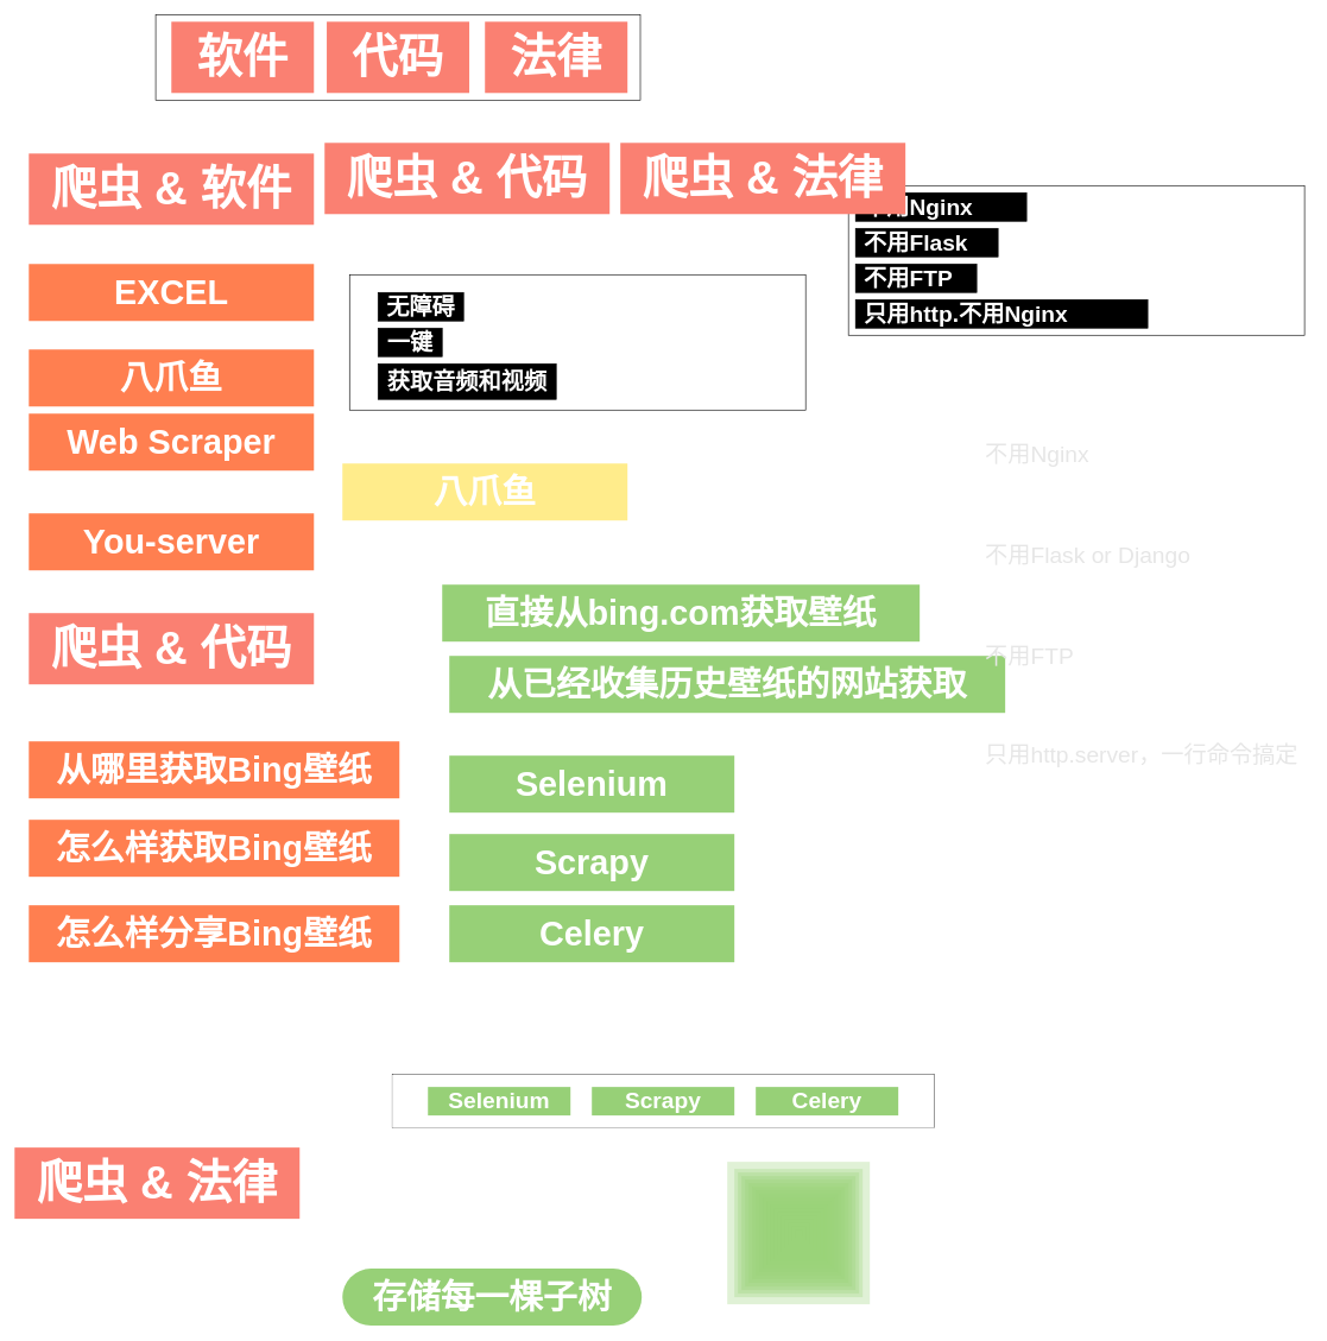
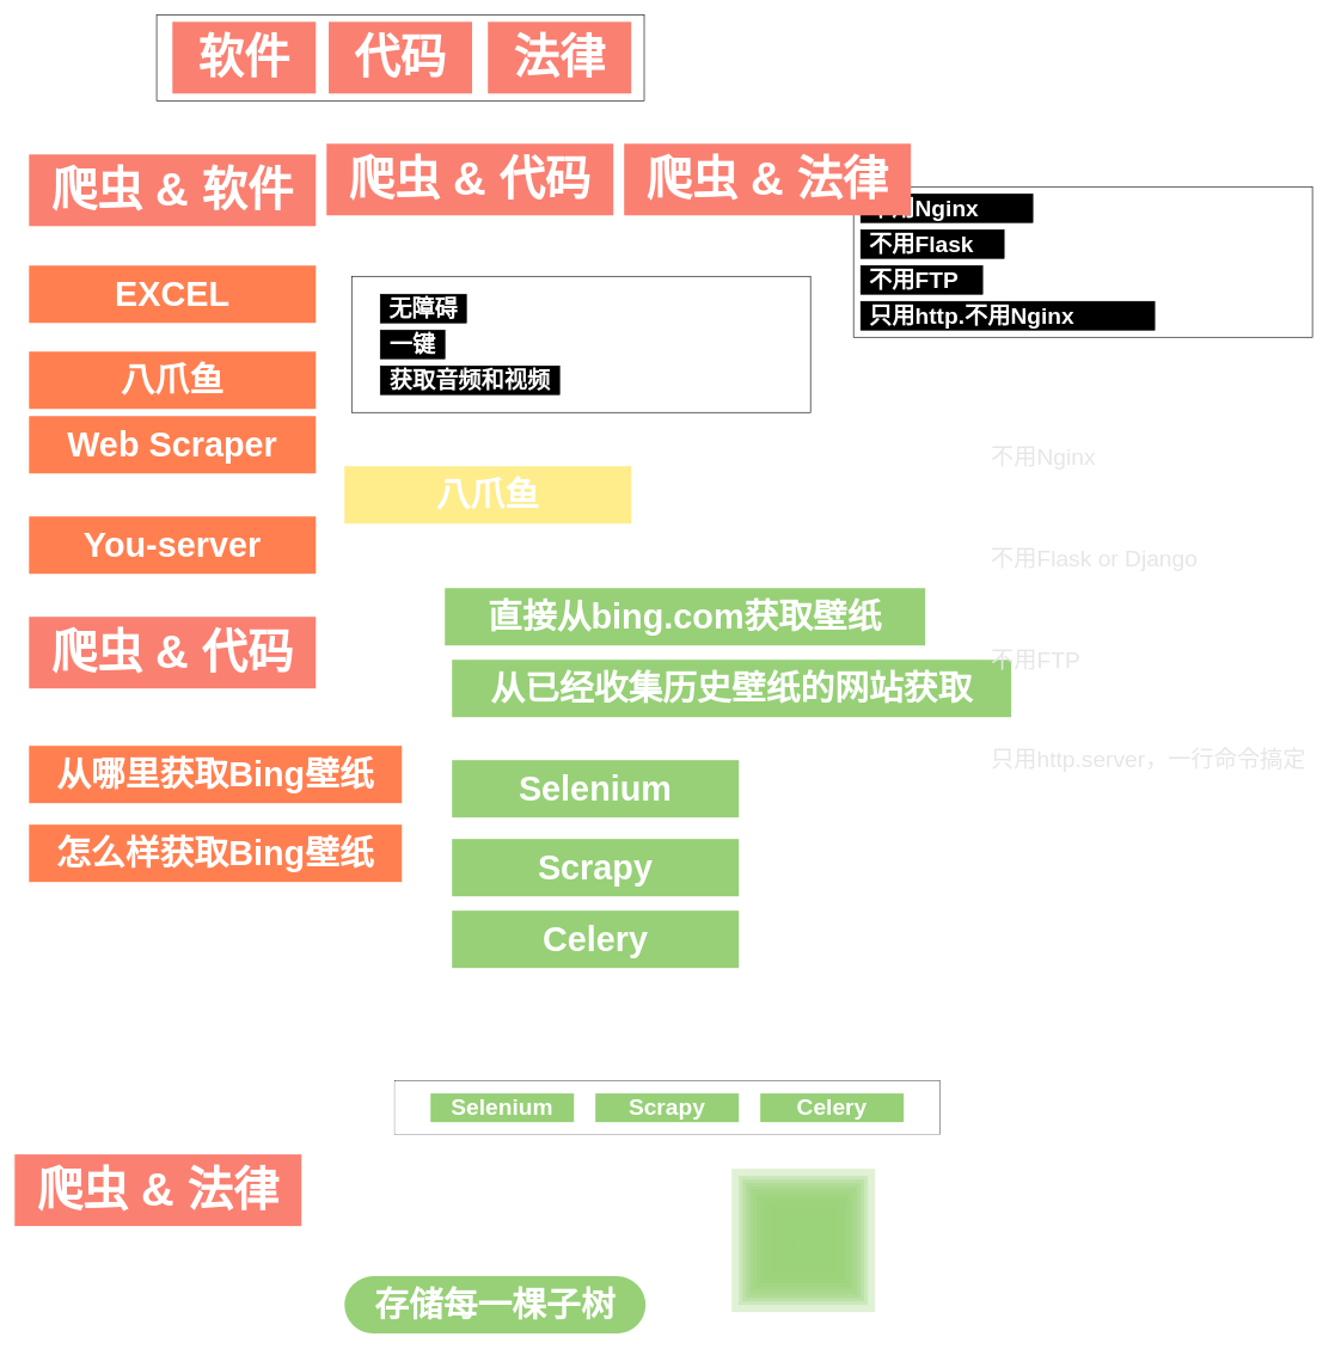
  <mxCell id="0" />
  <mxCell id="1" parent="0" />
  <mxCell id="2" value="" style="rounded=0;whiteSpace=wrap;html=1;labelBackgroundColor=none;sketch=0;fontFamily=Helvetica;fontSize=32;align=left;" parent="1" vertex="1"><mxGeometry x="218" y="20" width="680" height="120" as="geometry" /></mxCell>
  <mxCell id="3" value="" style="rounded=0;whiteSpace=wrap;html=1;fontFamily=Helvetica;fontSize=32;" parent="1" vertex="1"><mxGeometry x="490" y="385" width="640" height="190" as="geometry" /></mxCell>
  <mxCell id="4" value="爬虫 &amp;amp; 代码" style="rounded=0;whiteSpace=wrap;html=1;fontFamily=Helvetica;fontSize=64;fontStyle=1;fontColor=#FFFFFF;strokeColor=#250128114;fillColor=#FA8072;" parent="1" vertex="1"><mxGeometry x="40" y="860" width="400" height="100" as="geometry" /></mxCell>
  <mxCell id="5" value="爬虫 &amp;amp; 软件" style="rounded=0;whiteSpace=wrap;html=1;fontFamily=Helvetica;fontSize=64;fontStyle=1;fontColor=#FFFFFF;strokeColor=#250128114;fillColor=#FA8072;" parent="1" vertex="1"><mxGeometry x="40" y="215" width="400" height="100" as="geometry" /></mxCell>
  <mxCell id="6" value="爬虫 &amp;amp; 法律" style="rounded=0;whiteSpace=wrap;html=1;fontFamily=Helvetica;fontSize=64;fontStyle=1;fontColor=#FFFFFF;strokeColor=#250128114;fillColor=#FA8072;" parent="1" vertex="1"><mxGeometry y="1610" width="400" height="100" as="geometry" x="20" /></mxCell>
  <mxCell id="7" value="EXCEL" style="rounded=0;whiteSpace=wrap;html=1;fontFamily=Helvetica;fontSize=48;fontStyle=1;fontColor=#FFFFFF;strokeColor=none;fillColor=#FF7F50;" parent="1" vertex="1"><mxGeometry x="40" y="370" width="400" height="80" as="geometry" /></mxCell>
  <mxCell id="8" value="八爪鱼" style="rounded=0;whiteSpace=wrap;html=1;fontFamily=Helvetica;fontSize=48;fontStyle=1;fontColor=#FFFFFF;strokeColor=none;fillColor=#FF7F50;" parent="1" vertex="1"><mxGeometry x="40" y="490" width="400" height="80" as="geometry" /></mxCell>
  <mxCell id="9" value="Web Scraper" style="rounded=0;whiteSpace=wrap;html=1;fontFamily=Helvetica;fontSize=48;fontStyle=1;fontColor=#FFFFFF;strokeColor=none;fillColor=#FF7F50;" parent="1" vertex="1"><mxGeometry x="40" y="580" width="400" height="80" as="geometry" /></mxCell>
  <mxCell id="10" value="You-server" style="rounded=0;whiteSpace=wrap;html=1;fontFamily=Helvetica;fontSize=48;fontStyle=1;fontColor=#FFFFFF;strokeColor=none;fillColor=#FF7F50;" parent="1" vertex="1"><mxGeometry x="40" y="720" width="400" height="80" as="geometry" /></mxCell>
  <mxCell id="11" value="无障碍" style="rounded=0;whiteSpace=wrap;html=1;fontFamily=Helvetica;fontSize=32;fontStyle=1;fillColor=#000000;fontColor=#FFFFFF;" parent="1" vertex="1"><mxGeometry x="530" y="410" width="120" height="40" as="geometry" /></mxCell>
  <mxCell id="12" value="一键" style="rounded=0;whiteSpace=wrap;html=1;fontFamily=Helvetica;fontSize=32;fontStyle=1;fillColor=#000000;fontColor=#FFFFFF;" parent="1" vertex="1"><mxGeometry x="530" y="460" width="90" height="40" as="geometry" /></mxCell>
- <mxCell id="13" value="获取音频和视频" style="rounded=0;whiteSpace=wrap;html=1;fontFamily=Helvetica;fontSize=32;fontStyle=1;fillColor=#000000;fontColor=#FFFFFF;" parent="1" vertex="1"><mxGeometry x="530" y="510" width="250" height="50" as="geometry" /></mxCell>
+ <mxCell id="13" value="获取音频和视频" style="rounded=0;whiteSpace=wrap;html=1;fontFamily=Helvetica;fontSize=32;fontStyle=1;fillColor=#000000;fontColor=#FFFFFF;" parent="1" vertex="1"><mxGeometry x="530" y="510" width="250" height="40" as="geometry" /></mxCell>
  <mxCell id="14" value="从哪里获取Bing壁纸" style="rounded=0;whiteSpace=wrap;html=1;fontFamily=Helvetica;fontSize=48;fontStyle=1;fontColor=#FFFFFF;strokeColor=none;fillColor=#FF7F50;" parent="1" vertex="1"><mxGeometry x="40" y="1040" width="520" height="80" as="geometry" /></mxCell>
  <mxCell id="15" value="怎么样获取Bing壁纸" style="rounded=0;whiteSpace=wrap;html=1;fontFamily=Helvetica;fontSize=48;fontStyle=1;fontColor=#FFFFFF;strokeColor=none;fillColor=#FF7F50;" parent="1" vertex="1"><mxGeometry x="40" y="1150" width="520" height="80" as="geometry" /></mxCell>
- <mxCell id="16" value="怎么样分享Bing壁纸" style="rounded=0;whiteSpace=wrap;html=1;fontFamily=Helvetica;fontSize=48;fontStyle=1;fontColor=#FFFFFF;strokeColor=none;fillColor=#FF7F50;" parent="1" vertex="1"><mxGeometry x="40" y="1270" width="520" height="80" as="geometry" /></mxCell>
  <mxCell id="17" value="八爪鱼" style="rounded=0;whiteSpace=wrap;html=1;fontFamily=Helvetica;fontSize=48;fontStyle=1;fontColor=#FFFFFF;strokeColor=none;fillColor=#FFEC8B;" parent="1" vertex="1"><mxGeometry x="480" y="650" width="400" height="80" as="geometry" /></mxCell>
  <mxCell id="18" value="直接从bing.com获取壁纸" style="rounded=0;whiteSpace=wrap;html=1;fontFamily=Helvetica;fontSize=48;fontStyle=1;fontColor=#FFFFFF;fillColor=#97D077;strokeColor=none;" parent="1" vertex="1"><mxGeometry x="620" y="820" width="670" height="80" as="geometry" /></mxCell>
  <mxCell id="19" value="从已经收集历史壁纸的网站获取" style="rounded=0;whiteSpace=wrap;html=1;fontFamily=Helvetica;fontSize=48;fontStyle=1;fontColor=#FFFFFF;fillColor=#97D077;strokeColor=none;" parent="1" vertex="1"><mxGeometry x="630" y="920" width="780" height="80" as="geometry" /></mxCell>
  <mxCell id="20" value="Selenium" style="rounded=0;whiteSpace=wrap;html=1;fontFamily=Helvetica;fontSize=48;fontStyle=1;fontColor=#FFFFFF;fillColor=#97D077;strokeColor=none;" parent="1" vertex="1"><mxGeometry x="630" y="1060" width="400" height="80" as="geometry" /></mxCell>
  <mxCell id="21" value="Scrapy" style="rounded=0;whiteSpace=wrap;html=1;fontFamily=Helvetica;fontSize=48;fontStyle=1;fontColor=#FFFFFF;fillColor=#97D077;strokeColor=none;" parent="1" vertex="1"><mxGeometry x="630" y="1170" width="400" height="80" as="geometry" /></mxCell>
  <mxCell id="22" value="Celery" style="rounded=0;whiteSpace=wrap;html=1;fontFamily=Helvetica;fontSize=48;fontStyle=1;fontColor=#FFFFFF;fillColor=#97D077;strokeColor=none;" parent="1" vertex="1"><mxGeometry x="630" y="1270" width="400" height="80" as="geometry" /></mxCell>
  <mxCell id="23" value="" style="group;strokeColor=#000000;" parent="1" vertex="1" connectable="0"><mxGeometry x="550" y="1507.5" width="760" height="75" as="geometry" /></mxCell>
  <mxCell id="24" value="" style="rounded=0;whiteSpace=wrap;html=1;labelBackgroundColor=none;sketch=0;fontFamily=Helvetica;fontSize=32;align=left;strokeColor=none;" parent="23" vertex="1"><mxGeometry width="760" height="75" as="geometry" /></mxCell>
  <mxCell id="25" value="Selenium" style="rounded=0;whiteSpace=wrap;html=1;fontFamily=Helvetica;fontSize=32;fontStyle=1;fontColor=#FFFFFF;fillColor=#97D077;strokeColor=none;" parent="23" vertex="1"><mxGeometry x="50" y="17.5" width="200" height="40" as="geometry" /></mxCell>
  <mxCell id="26" value="Scrapy" style="rounded=0;whiteSpace=wrap;html=1;fontFamily=Helvetica;fontSize=32;fontStyle=1;fontColor=#FFFFFF;fillColor=#97D077;strokeColor=none;" parent="23" vertex="1"><mxGeometry x="280" y="17.5" width="200" height="40" as="geometry" /></mxCell>
  <mxCell id="27" value="Celery" style="rounded=0;whiteSpace=wrap;html=1;fontFamily=Helvetica;fontSize=32;fontStyle=1;fontColor=#FFFFFF;fillColor=#97D077;strokeColor=none;" parent="23" vertex="1"><mxGeometry x="510" y="17.5" width="200" height="40" as="geometry" /></mxCell>
  <mxCell id="28" value="" style="group" parent="1" vertex="1" connectable="0"><mxGeometry x="1020" y="1630" width="200" height="200" as="geometry" /></mxCell>
  <mxCell id="29" value="" style="whiteSpace=wrap;html=1;aspect=fixed;labelBackgroundColor=none;sketch=0;fontFamily=Helvetica;fontSize=32;align=left;strokeColor=none;fillColor=#97D077;opacity=30;" parent="28" vertex="1"><mxGeometry width="200" height="200" as="geometry" /></mxCell>
  <mxCell id="30" value="" style="whiteSpace=wrap;html=1;aspect=fixed;labelBackgroundColor=none;sketch=0;fontFamily=Helvetica;fontSize=32;align=left;fillColor=#97D077;strokeColor=none;opacity=30;" parent="28" vertex="1"><mxGeometry x="10" y="10" width="180" height="180" as="geometry" /></mxCell>
  <mxCell id="31" value="" style="whiteSpace=wrap;html=1;aspect=fixed;labelBackgroundColor=none;sketch=0;fontFamily=Helvetica;fontSize=32;align=left;fillColor=#97D077;strokeColor=none;opacity=30;" parent="28" vertex="1"><mxGeometry x="15" y="15" width="170" height="170" as="geometry" /></mxCell>
  <mxCell id="32" value="" style="whiteSpace=wrap;html=1;aspect=fixed;labelBackgroundColor=none;sketch=0;fontFamily=Helvetica;fontSize=32;align=left;fillColor=#97D077;strokeColor=none;opacity=30;" parent="28" vertex="1"><mxGeometry x="20" y="20" width="160" height="160" as="geometry" /></mxCell>
  <mxCell id="33" value="" style="whiteSpace=wrap;html=1;aspect=fixed;labelBackgroundColor=none;sketch=0;fontFamily=Helvetica;fontSize=32;align=left;fillColor=#97D077;strokeColor=none;opacity=30;" parent="28" vertex="1"><mxGeometry x="25" y="25" width="150" height="150" as="geometry" /></mxCell>
  <mxCell id="34" value="" style="whiteSpace=wrap;html=1;aspect=fixed;labelBackgroundColor=none;sketch=0;fontFamily=Helvetica;fontSize=32;align=left;fillColor=#97D077;strokeColor=none;opacity=30;" parent="28" vertex="1"><mxGeometry x="30" y="30" width="140" height="140" as="geometry" /></mxCell>
  <mxCell id="35" value="" style="whiteSpace=wrap;html=1;aspect=fixed;labelBackgroundColor=none;sketch=0;fontFamily=Helvetica;fontSize=32;align=left;fillColor=#97D077;strokeColor=none;opacity=30;" parent="28" vertex="1"><mxGeometry x="35" y="35" width="130" height="130" as="geometry" /></mxCell>
  <mxCell id="36" value="" style="whiteSpace=wrap;html=1;aspect=fixed;labelBackgroundColor=none;sketch=0;fontFamily=Helvetica;fontSize=32;align=left;fillColor=#97D077;strokeColor=none;opacity=30;" parent="28" vertex="1"><mxGeometry x="40" y="40" width="120" height="120" as="geometry" /></mxCell>
  <mxCell id="37" value="" style="whiteSpace=wrap;html=1;aspect=fixed;labelBackgroundColor=none;sketch=0;fontFamily=Helvetica;fontSize=32;align=left;fillColor=#97D077;strokeColor=none;opacity=30;" parent="28" vertex="1"><mxGeometry x="45" y="45" width="110" height="110" as="geometry" /></mxCell>
  <mxCell id="38" value="" style="whiteSpace=wrap;html=1;aspect=fixed;labelBackgroundColor=none;sketch=0;fontFamily=Helvetica;fontSize=32;align=left;fillColor=#97D077;strokeColor=none;opacity=30;" parent="28" vertex="1"><mxGeometry x="50" y="50" width="100" height="100" as="geometry" /></mxCell>
  <mxCell id="39" value="" style="whiteSpace=wrap;html=1;aspect=fixed;labelBackgroundColor=none;sketch=0;fontFamily=Helvetica;fontSize=32;align=left;fillColor=#97D077;strokeColor=none;opacity=30;" parent="28" vertex="1"><mxGeometry x="55" y="55" width="90" height="90" as="geometry" /></mxCell>
  <mxCell id="40" value="" style="whiteSpace=wrap;html=1;aspect=fixed;labelBackgroundColor=none;sketch=0;fontFamily=Helvetica;fontSize=32;align=left;fillColor=#97D077;strokeColor=none;opacity=30;" parent="28" vertex="1"><mxGeometry x="60" y="60" width="80" height="80" as="geometry" /></mxCell>
  <mxCell id="41" value="" style="whiteSpace=wrap;html=1;aspect=fixed;labelBackgroundColor=none;sketch=0;fontFamily=Helvetica;fontSize=32;align=left;fillColor=#97D077;strokeColor=none;opacity=30;" parent="28" vertex="1"><mxGeometry x="65" y="65" width="70" height="70" as="geometry" /></mxCell>
  <mxCell id="42" value="" style="whiteSpace=wrap;html=1;aspect=fixed;labelBackgroundColor=none;sketch=0;fontFamily=Helvetica;fontSize=32;align=left;fillColor=#97D077;strokeColor=none;opacity=30;" parent="28" vertex="1"><mxGeometry x="70" y="70" width="60" height="60" as="geometry" /></mxCell>
  <mxCell id="43" value="" style="whiteSpace=wrap;html=1;aspect=fixed;labelBackgroundColor=none;sketch=0;fontFamily=Helvetica;fontSize=32;align=left;fillColor=#97D077;strokeColor=none;opacity=30;" parent="28" vertex="1"><mxGeometry x="75" y="75" width="50" height="50" as="geometry" /></mxCell>
  <mxCell id="44" value="" style="whiteSpace=wrap;html=1;aspect=fixed;labelBackgroundColor=none;sketch=0;fontFamily=Helvetica;fontSize=32;align=left;fillColor=#97D077;strokeColor=none;opacity=30;" parent="28" vertex="1"><mxGeometry x="80" y="80" width="40" height="40" as="geometry" /></mxCell>
  <mxCell id="45" value="" style="whiteSpace=wrap;html=1;aspect=fixed;labelBackgroundColor=none;sketch=0;fontFamily=Helvetica;fontSize=32;align=left;fillColor=#97D077;strokeColor=none;opacity=30;" parent="28" vertex="1"><mxGeometry x="85" y="85" width="30" height="30" as="geometry" /></mxCell>
  <mxCell id="46" value="" style="whiteSpace=wrap;html=1;aspect=fixed;labelBackgroundColor=none;sketch=0;fontFamily=Helvetica;fontSize=32;align=left;fillColor=#97D077;strokeColor=none;opacity=30;" parent="28" vertex="1"><mxGeometry x="90" y="90" width="20" height="20" as="geometry" /></mxCell>
  <mxCell id="47" value="" style="whiteSpace=wrap;html=1;aspect=fixed;labelBackgroundColor=none;sketch=0;fontFamily=Helvetica;fontSize=32;align=left;fillColor=#97D077;strokeColor=none;opacity=30;" parent="28" vertex="1"><mxGeometry x="95" y="95" width="10" height="10" as="geometry" /></mxCell>
  <mxCell id="48" value="&lt;p class=&quot;p1&quot;&gt;不用Nginx&lt;/p&gt;&#10;&lt;p class=&quot;p1&quot;&gt;不用Flask or Django&lt;/p&gt;&#10;&lt;p class=&quot;p1&quot;&gt;不用FTP&lt;/p&gt;&#10;&lt;p class=&quot;p1&quot;&gt;&lt;span class=&quot;s1&quot;&gt;只用&lt;/span&gt;http.server&lt;span class=&quot;s1&quot;&gt;，一行命令搞定&lt;/span&gt;&lt;/p&gt;" style="text;whiteSpace=wrap;html=1;fontSize=32;fontFamily=Helvetica;fontColor=#E6E6E6;" parent="1" vertex="1"><mxGeometry x="1380" y="580" width="460" height="540" as="geometry" /></mxCell>
  <mxCell id="49" value="" style="rounded=0;whiteSpace=wrap;html=1;fontFamily=Helvetica;fontSize=32;" parent="1" vertex="1"><mxGeometry x="1190" y="260" width="640" height="210" as="geometry" /></mxCell>
  <mxCell id="50" value="不用Nginx" style="rounded=0;whiteSpace=wrap;html=1;fontFamily=Helvetica;fontSize=32;fontStyle=1;fillColor=#000000;fontColor=#FFFFFF;align=left;spacingLeft=10;" parent="1" vertex="1"><mxGeometry x="1200" y="270" width="240" height="40" as="geometry" /></mxCell>
  <mxCell id="51" value="不用Flask" style="rounded=0;whiteSpace=wrap;html=1;fontFamily=Helvetica;fontSize=32;fontStyle=1;fillColor=#000000;fontColor=#FFFFFF;align=left;spacingLeft=10;" parent="1" vertex="1"><mxGeometry x="1200" y="320" width="200" height="40" as="geometry" /></mxCell>
  <mxCell id="52" value="不用FTP" style="rounded=0;whiteSpace=wrap;html=1;fontFamily=Helvetica;fontSize=32;fontStyle=1;fillColor=#000000;fontColor=#FFFFFF;align=left;spacingLeft=10;" parent="1" vertex="1"><mxGeometry x="1200" y="370" width="170" height="40" as="geometry" /></mxCell>
  <mxCell id="53" value="只用http.不用Nginx" style="rounded=0;whiteSpace=wrap;html=1;fontFamily=Helvetica;fontSize=32;fontStyle=1;fillColor=#000000;fontColor=#FFFFFF;align=left;spacingLeft=10;" parent="1" vertex="1"><mxGeometry x="1200" y="420" width="410" height="40" as="geometry" /></mxCell>
  <mxCell id="54" value="爬虫 &amp;amp; 法律" style="rounded=0;whiteSpace=wrap;html=1;fontFamily=Helvetica;fontSize=64;fontStyle=1;fontColor=#FFFFFF;strokeColor=#250128114;fillColor=#FA8072;" parent="1" vertex="1"><mxGeometry x="870" y="200" width="400" height="100" as="geometry" /></mxCell>
  <mxCell id="55" value="爬虫 &amp;amp; 代码" style="rounded=0;whiteSpace=wrap;html=1;fontFamily=Helvetica;fontSize=64;fontStyle=1;fontColor=#FFFFFF;strokeColor=#250128114;fillColor=#FA8072;" parent="1" vertex="1"><mxGeometry x="455" y="200" width="400" height="100" as="geometry" /></mxCell>
  <mxCell id="56" value="代码" style="rounded=0;whiteSpace=wrap;html=1;fontFamily=Helvetica;fontSize=64;fontStyle=1;fontColor=#FFFFFF;strokeColor=#250128114;fillColor=#FA8072;" parent="1" vertex="1"><mxGeometry x="458" y="30" width="200" height="100" as="geometry" /></mxCell>
  <mxCell id="57" value="软件" style="rounded=0;whiteSpace=wrap;html=1;fontFamily=Helvetica;fontSize=64;fontStyle=1;fontColor=#FFFFFF;strokeColor=#250128114;fillColor=#FA8072;" parent="1" vertex="1"><mxGeometry x="240" y="30" width="200" height="100" as="geometry" /></mxCell>
  <mxCell id="58" value="法律" style="rounded=0;whiteSpace=wrap;html=1;fontFamily=Helvetica;fontSize=64;fontStyle=1;fontColor=#FFFFFF;strokeColor=#250128114;fillColor=#FA8072;" parent="1" vertex="1"><mxGeometry x="680" y="30" width="200" height="100" as="geometry" /></mxCell>
  <mxCell id="59" value="存储每一棵子树" style="rounded=1;whiteSpace=wrap;html=1;fontFamily=Helvetica;fontSize=48;fontStyle=1;fontColor=#FFFFFF;fillColor=#97D077;strokeColor=none;arcSize=50;" parent="1" vertex="1"><mxGeometry x="480" y="1780" width="420" height="80" as="geometry" /></mxCell>
